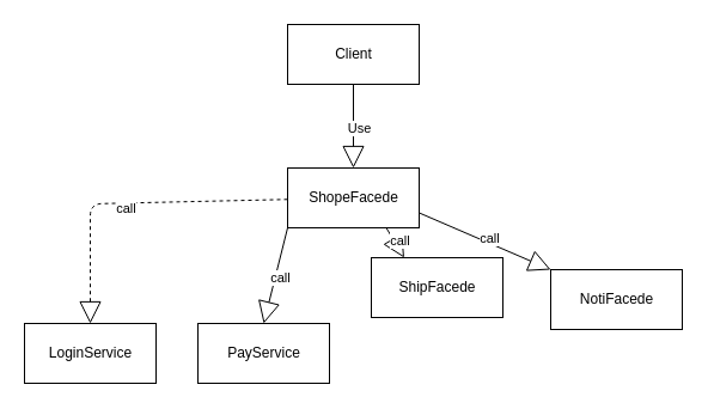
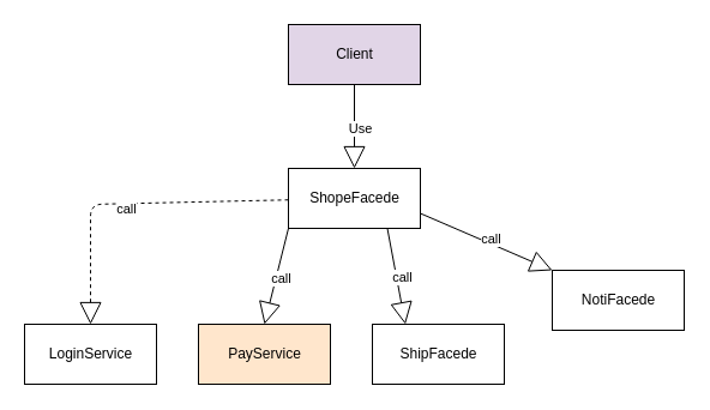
  <mxCell id="0" />
  <mxCell id="1" parent="0" />
- <mxCell id="2" value="Client" style="html=1;" vertex="1" parent="1"><mxGeometry x="240" y="20" width="110" height="50" as="geometry" /></mxCell>
+ <mxCell id="2" value="Client" style="html=1;fillColor=#e1d5e7;" vertex="1" parent="1"><mxGeometry x="240" y="20" width="110" height="50" as="geometry" /></mxCell>
  <mxCell id="3" value="ShopeFacede" style="html=1;" vertex="1" parent="1"><mxGeometry x="240" y="140" width="110" height="50" as="geometry" /></mxCell>
  <mxCell id="4" value="LoginService" style="html=1;" vertex="1" parent="1"><mxGeometry x="20" y="270" width="110" height="50" as="geometry" /></mxCell>
- <mxCell id="5" value="PayService" style="html=1;" vertex="1" parent="1"><mxGeometry x="165" y="270" width="110" height="50" as="geometry" /></mxCell>
- <mxCell id="6" value="ShipFacede" style="html=1;" vertex="1" parent="1"><mxGeometry x="310" y="215" width="110" height="50" as="geometry" /></mxCell>
+ <mxCell id="5" value="PayService" style="html=1;fillColor=#ffe6cc;" vertex="1" parent="1"><mxGeometry x="165" y="270" width="110" height="50" as="geometry" /></mxCell>
+ <mxCell id="6" value="ShipFacede" style="html=1;" vertex="1" parent="1"><mxGeometry x="310" y="270" width="110" height="50" as="geometry" /></mxCell>
  <mxCell id="7" value="NotiFacede" style="html=1;" vertex="1" parent="1"><mxGeometry x="460" y="225" width="110" height="50" as="geometry" /></mxCell>
  <mxCell id="8" value="" style="endArrow=block;endSize=16;endFill=0;html=1;entryX=0.5;entryY=0;entryDx=0;entryDy=0;dashed=1;" edge="1" parent="1" source="3" target="4"><mxGeometry width="160" relative="1" as="geometry"><mxPoint x="30" y="170" as="sourcePoint" /><mxPoint x="190" y="170" as="targetPoint" /><Array as="points"><mxPoint x="75" y="170" /></Array></mxGeometry></mxCell>
  <mxCell id="9" value="call" style="edgeLabel;html=1;align=center;verticalAlign=middle;resizable=0;points=[];" vertex="1" connectable="0" parent="8"><mxGeometry x="0.027" y="4" relative="1" as="geometry"><mxPoint as="offset" /></mxGeometry></mxCell>
  <mxCell id="10" value="" style="endArrow=block;endSize=16;endFill=0;html=1;entryX=0.5;entryY=0;entryDx=0;entryDy=0;exitX=0;exitY=1;exitDx=0;exitDy=0;" edge="1" parent="1" source="3" target="5"><mxGeometry width="160" relative="1" as="geometry"><mxPoint x="250" y="176.25" as="sourcePoint" /><mxPoint x="85" y="280" as="targetPoint" /><Array as="points" /></mxGeometry></mxCell>
  <mxCell id="11" value="call" style="edgeLabel;html=1;align=center;verticalAlign=middle;resizable=0;points=[];" vertex="1" connectable="0" parent="10"><mxGeometry x="0.027" y="4" relative="1" as="geometry"><mxPoint as="offset" /></mxGeometry></mxCell>
  <mxCell id="12" value="" style="endArrow=block;endSize=16;endFill=0;html=1;entryX=0.25;entryY=0;entryDx=0;entryDy=0;exitX=0.75;exitY=1;exitDx=0;exitDy=0;" edge="1" parent="1" source="3" target="6"><mxGeometry width="160" relative="1" as="geometry"><mxPoint x="330" y="200" as="sourcePoint" /><mxPoint x="300" y="293.75" as="targetPoint" /><Array as="points" /></mxGeometry></mxCell>
  <mxCell id="13" value="call" style="edgeLabel;html=1;align=center;verticalAlign=middle;resizable=0;points=[];" vertex="1" connectable="0" parent="12"><mxGeometry x="0.027" y="4" relative="1" as="geometry"><mxPoint as="offset" /></mxGeometry></mxCell>
  <mxCell id="14" value="" style="endArrow=block;endSize=16;endFill=0;html=1;entryX=0;entryY=0;entryDx=0;entryDy=0;exitX=1;exitY=0.75;exitDx=0;exitDy=0;" edge="1" parent="1" source="3" target="7"><mxGeometry width="160" relative="1" as="geometry"><mxPoint x="430" y="160" as="sourcePoint" /><mxPoint x="445" y="240" as="targetPoint" /><Array as="points" /></mxGeometry></mxCell>
  <mxCell id="15" value="call" style="edgeLabel;html=1;align=center;verticalAlign=middle;resizable=0;points=[];" vertex="1" connectable="0" parent="14"><mxGeometry x="0.027" y="4" relative="1" as="geometry"><mxPoint as="offset" /></mxGeometry></mxCell>
  <mxCell id="16" value="" style="endArrow=block;endSize=16;endFill=0;html=1;exitX=0.5;exitY=1;exitDx=0;exitDy=0;" edge="1" parent="1" source="2" target="3"><mxGeometry width="160" relative="1" as="geometry"><mxPoint x="390" y="60" as="sourcePoint" /><mxPoint x="500" y="152.5" as="targetPoint" /><Array as="points" /></mxGeometry></mxCell>
  <mxCell id="17" value="Use" style="edgeLabel;html=1;align=center;verticalAlign=middle;resizable=0;points=[];" vertex="1" connectable="0" parent="16"><mxGeometry x="0.027" y="4" relative="1" as="geometry"><mxPoint as="offset" /></mxGeometry></mxCell>
